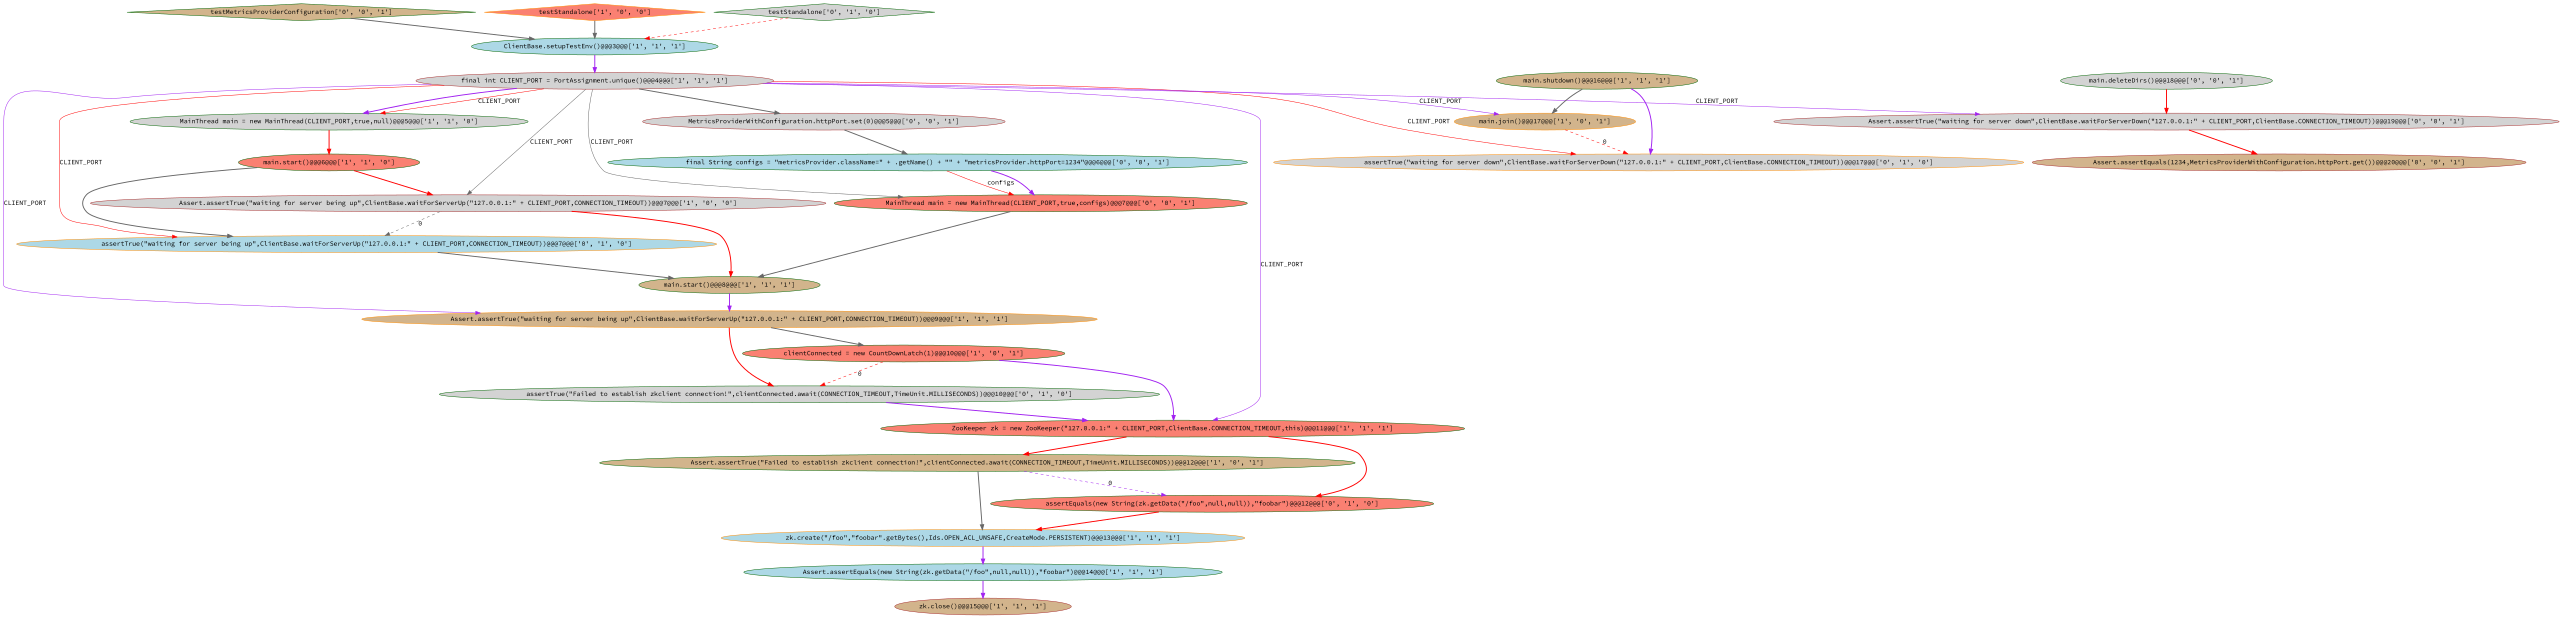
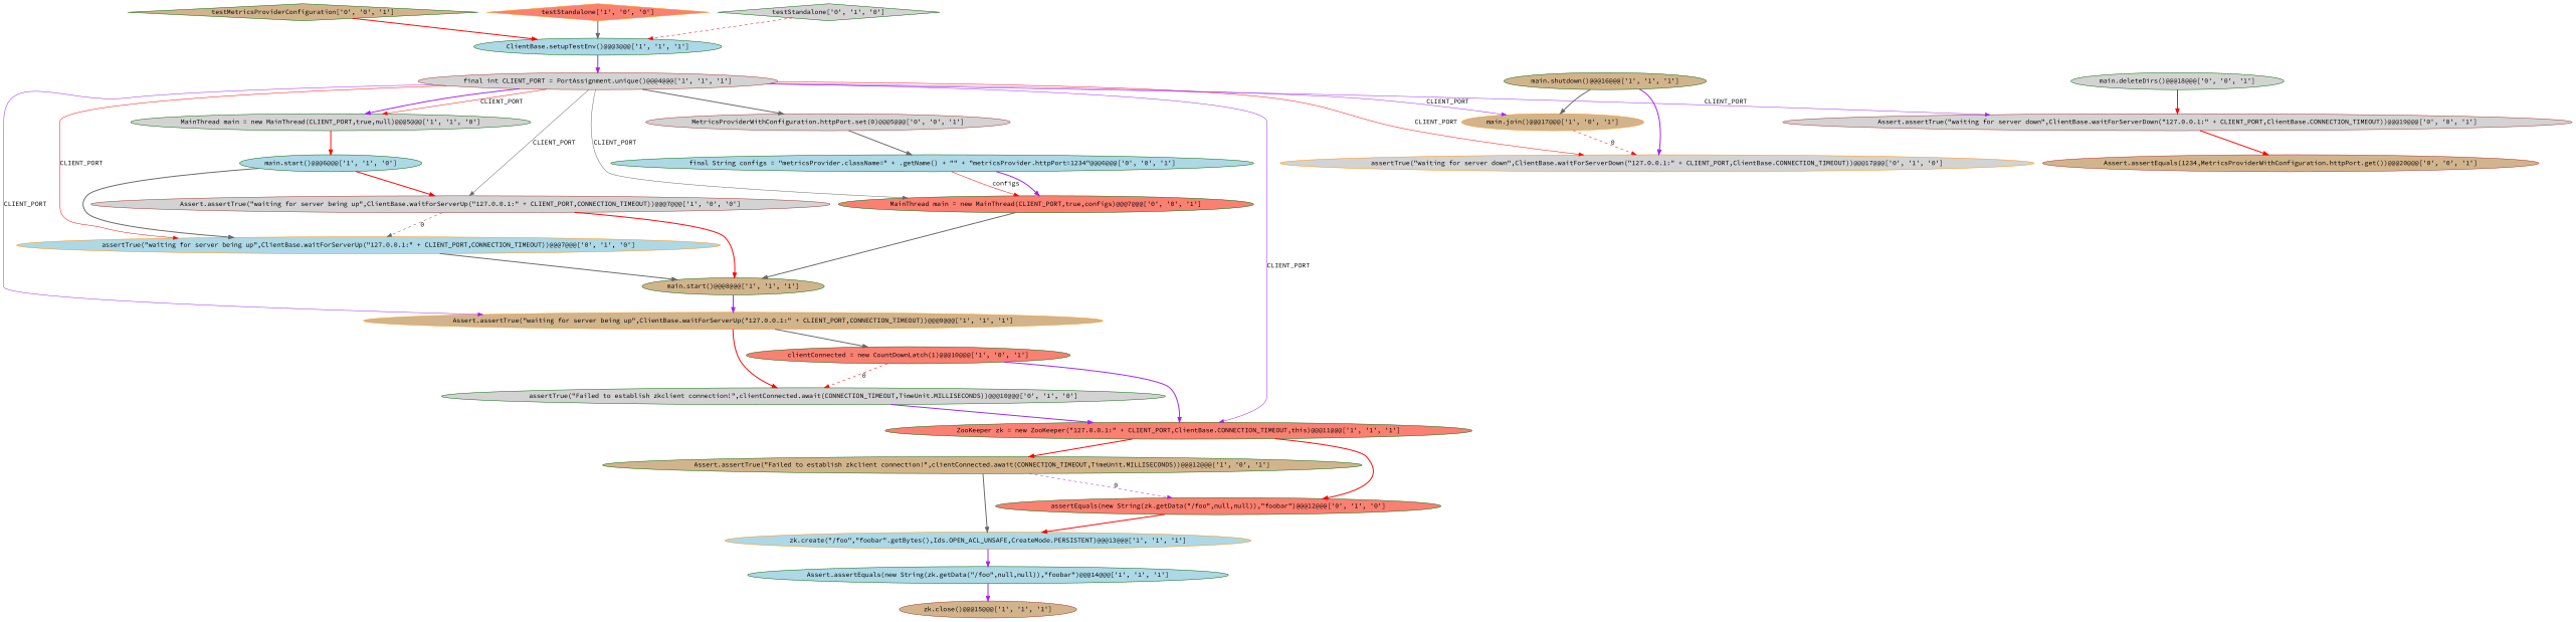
  digraph {
    fontname="Source Code Pro"
    node [color=darkgreen fillcolor=lightgrey fontname="Source Code Pro" shape=ellipse style=filled]
    edge [color=red fontname="Source Code Pro" style=bold]
    n1 [fillcolor=salmon label="clientConnected = new CountDownLatch(1)@@@10@@@['1', '0', '1']"]
    n2 [fillcolor=salmon label="ZooKeeper zk = new ZooKeeper(\"127.0.0.1:\" + CLIENT_PORT,ClientBase.CONNECTION_TIMEOUT,this)@@@11@@@['1', '1', '1']"]
    n3 [label="assertTrue(\"Failed to establish zkclient connection!\",clientConnected.await(CONNECTION_TIMEOUT,TimeUnit.MILLISECONDS))@@@10@@@['0', '1', '0']"]
    n4 [fillcolor=tan label="Assert.assertTrue(\"Failed to establish zkclient connection!\",clientConnected.await(CONNECTION_TIMEOUT,TimeUnit.MILLISECONDS))@@@12@@@['1', '0', '1']"]
    n5 [fillcolor=salmon label="assertEquals(new String(zk.getData(\"/foo\",null,null)),\"foobar\")@@@12@@@['0', '1', '0']"]
    n6 [fillcolor=tan label="main.start()@@@8@@@['1', '1', '1']"]
    n7 [color=darkorange fillcolor=tan label="Assert.assertTrue(\"waiting for server being up\",ClientBase.waitForServerUp(\"127.0.0.1:\" + CLIENT_PORT,CONNECTION_TIMEOUT))@@@9@@@['1', '1', '1']"]
    n8 [fillcolor=tan label="testMetricsProviderConfiguration['0', '0', '1']" shape=diamond]
    n9 [fillcolor=lightblue label="ClientBase.setupTestEnv()@@@3@@@['1', '1', '1']"]
    n10 [color=brown label="final int CLIENT_PORT = PortAssignment.unique()@@@4@@@['1', '1', '1']"]
-   n11 [fillcolor=salmon label="main.start()@@@6@@@['1', '1', '0']"]
+   n11 [fillcolor=lightblue label="main.start()@@@6@@@['1', '1', '0']"]
    n12 [color=brown label="Assert.assertTrue(\"waiting for server being up\",ClientBase.waitForServerUp(\"127.0.0.1:\" + CLIENT_PORT,CONNECTION_TIMEOUT))@@@7@@@['1', '0', '0']"]
    n13 [color=darkorange fillcolor=lightblue label="assertTrue(\"waiting for server being up\",ClientBase.waitForServerUp(\"127.0.0.1:\" + CLIENT_PORT,CONNECTION_TIMEOUT))@@@7@@@['0', '1', '0']"]
    n14 [color=brown fillcolor=tan label="zk.close()@@@15@@@['1', '1', '1']"]
    n15 [fillcolor=tan label="main.shutdown()@@@16@@@['1', '1', '1']"]
    n16 [color=darkorange label="assertTrue(\"waiting for server down\",ClientBase.waitForServerDown(\"127.0.0.1:\" + CLIENT_PORT,ClientBase.CONNECTION_TIMEOUT))@@@17@@@['0', '1', '0']"]
    n17 [color=darkorange fillcolor=tan label="main.join()@@@17@@@['1', '0', '1']"]
    n18 [fillcolor=lightblue label="final String configs = \"metricsProvider.className=\" + .getName() + \"\" + \"metricsProvider.httpPort=1234\"@@@6@@@['0', '0', '1']"]
    n19 [fillcolor=salmon label="MainThread main = new MainThread(CLIENT_PORT,true,configs)@@@7@@@['0', '0', '1']"]
    n20 [color=darkorange fillcolor=salmon label="testStandalone['1', '0', '0']" shape=diamond]
    n21 [label="MainThread main = new MainThread(CLIENT_PORT,true,null)@@@5@@@['1', '1', '0']"]
    n22 [color=darkorange fillcolor=lightblue label="zk.create(\"/foo\",\"foobar\".getBytes(),Ids.OPEN_ACL_UNSAFE,CreateMode.PERSISTENT)@@@13@@@['1', '1', '1']"]
    n23 [fillcolor=lightblue label="Assert.assertEquals(new String(zk.getData(\"/foo\",null,null)),\"foobar\")@@@14@@@['1', '1', '1']"]
    n24 [color=brown fillcolor=tan label="Assert.assertEquals(1234,MetricsProviderWithConfiguration.httpPort.get())@@@20@@@['0', '0', '1']"]
    n25 [color=brown label="MetricsProviderWithConfiguration.httpPort.set(0)@@@5@@@['0', '0', '1']"]
    n26 [color=brown label="Assert.assertTrue(\"waiting for server down\",ClientBase.waitForServerDown(\"127.0.0.1:\" + CLIENT_PORT,ClientBase.CONNECTION_TIMEOUT))@@@19@@@['0', '0', '1']"]
    n27 [label="main.deleteDirs()@@@18@@@['0', '0', '1']"]
    n28 [label="testStandalone['0', '1', '0']" shape=diamond]
    n1 -> n2 [color=purple]
    n1 -> n3 [label=0 style=dashed]
    n2 -> n4
    n2 -> n5
    n3 -> n2 [color=purple]
    n4 -> n5 [color=purple label=0 style=dashed]
    n4 -> n22 [color=gray40]
    n5 -> n22
    n6 -> n7 [color=purple]
    n7 -> n1 [color=gray40]
    n7 -> n3
-   n8 -> n9 [color=gray40]
+   n8 -> n9
    n9 -> n10 [color=purple]
    n10 -> n2 [color=purple label=CLIENT_PORT style=solid]
    n10 -> n7 [color=purple label=CLIENT_PORT style=solid]
    n10 -> n12 [color=gray40 label=CLIENT_PORT style=solid]
    n10 -> n13 [label=CLIENT_PORT style=solid]
    n10 -> n16 [label=CLIENT_PORT style=solid]
    n10 -> n17 [color=purple label=CLIENT_PORT style=solid]
    n10 -> n19 [color=gray40 label=CLIENT_PORT style=solid]
    n10 -> n21 [label=CLIENT_PORT style=solid]
    n10 -> n21 [color=purple]
    n10 -> n25 [color=gray40]
    n10 -> n26 [color=purple label=CLIENT_PORT style=solid]
    n11 -> n12
    n11 -> n13 [color=gray40]
    n12 -> n6
    n12 -> n13 [color=gray40 label=0 style=dashed]
    n13 -> n6 [color=gray40]
    n15 -> n16 [color=purple]
    n15 -> n17 [color=gray40]
    n17 -> n16 [label=0 style=dashed]
    n18 -> n19 [label=configs style=solid]
    n18 -> n19 [color=purple]
    n19 -> n6 [color=gray40]
    n20 -> n9 [color=gray40]
    n21 -> n11
    n22 -> n23 [color=purple]
    n23 -> n14 [color=purple]
    n25 -> n18 [color=gray40]
    n26 -> n24
    n27 -> n26
    n28 -> n9 [style=dashed]
  }
